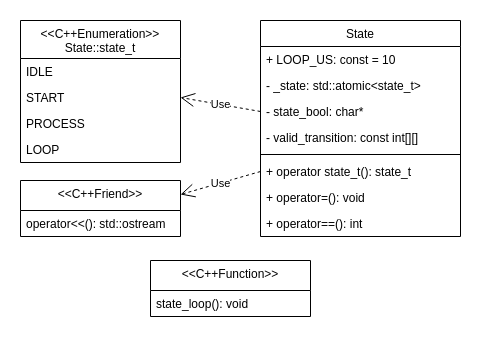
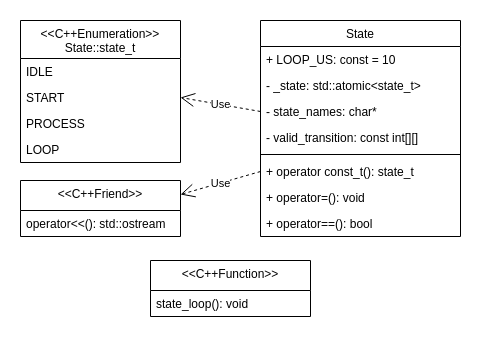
  <mxCell id="0" />
  <mxCell id="1" parent="0" />
  <mxCell id="2" value="State" style="swimlane;fontStyle=0;align=center;verticalAlign=top;childLayout=stackLayout;horizontal=1;startSize=26;horizontalStack=0;resizeParent=1;resizeLast=0;collapsible=1;marginBottom=0;rounded=0;shadow=0;strokeWidth=1;" parent="1" vertex="1"><mxGeometry x="260" y="20" width="200" height="216" as="geometry"><mxRectangle x="130" y="380" width="160" height="26" as="alternateBounds" /></mxGeometry></mxCell>
  <mxCell id="3" value="+ LOOP_US: const = 10" style="text;align=left;verticalAlign=top;spacingLeft=4;spacingRight=4;overflow=hidden;rotatable=0;points=[[0,0.5],[1,0.5]];portConstraint=eastwest;" parent="2" vertex="1"><mxGeometry y="26" width="200" height="26" as="geometry" /></mxCell>
  <mxCell id="4" value="- _state: std::atomic&lt;state_t&gt;&#10;" style="text;align=left;verticalAlign=top;spacingLeft=4;spacingRight=4;overflow=hidden;rotatable=0;points=[[0,0.5],[1,0.5]];portConstraint=eastwest;rounded=0;shadow=0;html=0;" parent="2" vertex="1"><mxGeometry y="52" width="200" height="26" as="geometry" /></mxCell>
- <mxCell id="5" value="- state_bool: char*" style="text;align=left;verticalAlign=top;spacingLeft=4;spacingRight=4;overflow=hidden;rotatable=0;points=[[0,0.5],[1,0.5]];portConstraint=eastwest;rounded=0;shadow=0;html=0;" parent="2" vertex="1"><mxGeometry y="78" width="200" height="26" as="geometry" /></mxCell>
+ <mxCell id="5" value="- state_names: char*" style="text;align=left;verticalAlign=top;spacingLeft=4;spacingRight=4;overflow=hidden;rotatable=0;points=[[0,0.5],[1,0.5]];portConstraint=eastwest;rounded=0;shadow=0;html=0;" parent="2" vertex="1"><mxGeometry y="78" width="200" height="26" as="geometry" /></mxCell>
  <mxCell id="6" value="- valid_transition: const int[][]" style="text;align=left;verticalAlign=top;spacingLeft=4;spacingRight=4;overflow=hidden;rotatable=0;points=[[0,0.5],[1,0.5]];portConstraint=eastwest;rounded=0;shadow=0;html=0;" parent="2" vertex="1"><mxGeometry y="104" width="200" height="26" as="geometry" /></mxCell>
  <mxCell id="7" value="" style="line;html=1;strokeWidth=1;align=left;verticalAlign=middle;spacingTop=-1;spacingLeft=3;spacingRight=3;rotatable=0;labelPosition=right;points=[];portConstraint=eastwest;" parent="2" vertex="1"><mxGeometry y="130" width="200" height="8" as="geometry" /></mxCell>
- <mxCell id="8" value="+ operator state_t(): state_t" style="text;align=left;verticalAlign=top;spacingLeft=4;spacingRight=4;overflow=hidden;rotatable=0;points=[[0,0.5],[1,0.5]];portConstraint=eastwest;" parent="2" vertex="1"><mxGeometry y="138" width="200" height="26" as="geometry" /></mxCell>
+ <mxCell id="8" value="+ operator const_t(): state_t" style="text;align=left;verticalAlign=top;spacingLeft=4;spacingRight=4;overflow=hidden;rotatable=0;points=[[0,0.5],[1,0.5]];portConstraint=eastwest;" parent="2" vertex="1"><mxGeometry y="138" width="200" height="26" as="geometry" /></mxCell>
  <mxCell id="9" value="+ operator=(): void&#10;" style="text;align=left;verticalAlign=top;spacingLeft=4;spacingRight=4;overflow=hidden;rotatable=0;points=[[0,0.5],[1,0.5]];portConstraint=eastwest;" parent="2" vertex="1"><mxGeometry y="164" width="200" height="26" as="geometry" /></mxCell>
- <mxCell id="10" value="+ operator==(): int" style="text;align=left;verticalAlign=top;spacingLeft=4;spacingRight=4;overflow=hidden;rotatable=0;points=[[0,0.5],[1,0.5]];portConstraint=eastwest;" parent="2" vertex="1"><mxGeometry y="190" width="200" height="26" as="geometry" /></mxCell>
+ <mxCell id="10" value="+ operator==(): bool" style="text;align=left;verticalAlign=top;spacingLeft=4;spacingRight=4;overflow=hidden;rotatable=0;points=[[0,0.5],[1,0.5]];portConstraint=eastwest;" parent="2" vertex="1"><mxGeometry y="190" width="200" height="26" as="geometry" /></mxCell>
  <mxCell id="11" value="&lt;&lt;C++Enumeration&gt;&gt;&#10;State::state_t" style="swimlane;fontStyle=0;align=center;verticalAlign=top;childLayout=stackLayout;horizontal=1;startSize=38;horizontalStack=0;resizeParent=1;resizeLast=0;collapsible=1;marginBottom=0;rounded=0;shadow=0;strokeWidth=1;" parent="1" vertex="1"><mxGeometry x="20" y="20" width="160" height="142" as="geometry"><mxRectangle x="340" y="380" width="170" height="26" as="alternateBounds" /></mxGeometry></mxCell>
  <mxCell id="12" value="IDLE&#10;" style="text;align=left;verticalAlign=top;spacingLeft=4;spacingRight=4;overflow=hidden;rotatable=0;points=[[0,0.5],[1,0.5]];portConstraint=eastwest;" parent="11" vertex="1"><mxGeometry y="38" width="160" height="26" as="geometry" /></mxCell>
  <mxCell id="13" value="START" style="text;align=left;verticalAlign=top;spacingLeft=4;spacingRight=4;overflow=hidden;rotatable=0;points=[[0,0.5],[1,0.5]];portConstraint=eastwest;" parent="11" vertex="1"><mxGeometry y="64" width="160" height="26" as="geometry" /></mxCell>
  <mxCell id="14" value="PROCESS" style="text;align=left;verticalAlign=top;spacingLeft=4;spacingRight=4;overflow=hidden;rotatable=0;points=[[0,0.5],[1,0.5]];portConstraint=eastwest;" parent="11" vertex="1"><mxGeometry y="90" width="160" height="26" as="geometry" /></mxCell>
  <mxCell id="15" value="LOOP" style="text;align=left;verticalAlign=top;spacingLeft=4;spacingRight=4;overflow=hidden;rotatable=0;points=[[0,0.5],[1,0.5]];portConstraint=eastwest;" parent="11" vertex="1"><mxGeometry y="116" width="160" height="26" as="geometry" /></mxCell>
  <mxCell id="16" value="&lt;&lt;C++Friend&gt;&gt;&#10;" style="swimlane;fontStyle=0;align=center;verticalAlign=top;childLayout=stackLayout;horizontal=1;startSize=30;horizontalStack=0;resizeParent=1;resizeLast=0;collapsible=1;marginBottom=0;rounded=0;shadow=0;strokeWidth=1;" vertex="1" parent="1"><mxGeometry x="20" y="180" width="160" height="56" as="geometry"><mxRectangle x="340" y="380" width="170" height="26" as="alternateBounds" /></mxGeometry></mxCell>
  <mxCell id="17" value="operator&lt;&lt;(): std::ostream" style="text;align=left;verticalAlign=top;spacingLeft=4;spacingRight=4;overflow=hidden;rotatable=0;points=[[0,0.5],[1,0.5]];portConstraint=eastwest;" vertex="1" parent="16"><mxGeometry y="30" width="160" height="26" as="geometry" /></mxCell>
  <mxCell id="18" value="Use" style="endArrow=open;endSize=12;dashed=1;html=1;rounded=0;entryX=1;entryY=0.5;entryDx=0;entryDy=0;" edge="1" parent="1" target="13"><mxGeometry width="160" relative="1" as="geometry"><mxPoint x="260" y="111" as="sourcePoint" /><mxPoint x="180" y="103" as="targetPoint" /></mxGeometry></mxCell>
  <mxCell id="19" value="Use" style="endArrow=open;endSize=12;dashed=1;html=1;rounded=0;entryX=1;entryY=0.25;entryDx=0;entryDy=0;exitX=0;exitY=0.5;exitDx=0;exitDy=0;" edge="1" parent="1" source="8" target="16"><mxGeometry width="160" relative="1" as="geometry"><mxPoint x="300" y="306" as="sourcePoint" /><mxPoint x="220" y="272" as="targetPoint" /></mxGeometry></mxCell>
  <mxCell id="20" value="&lt;&lt;C++Function&gt;&gt;&#10;" style="swimlane;fontStyle=0;align=center;verticalAlign=top;childLayout=stackLayout;horizontal=1;startSize=30;horizontalStack=0;resizeParent=1;resizeLast=0;collapsible=1;marginBottom=0;rounded=0;shadow=0;strokeWidth=1;" vertex="1" parent="1"><mxGeometry x="150" y="260" width="160" height="56" as="geometry"><mxRectangle x="340" y="380" width="170" height="26" as="alternateBounds" /></mxGeometry></mxCell>
  <mxCell id="21" value="state_loop(): void" style="text;align=left;verticalAlign=top;spacingLeft=4;spacingRight=4;overflow=hidden;rotatable=0;points=[[0,0.5],[1,0.5]];portConstraint=eastwest;" vertex="1" parent="20"><mxGeometry y="30" width="160" height="26" as="geometry" /></mxCell>
